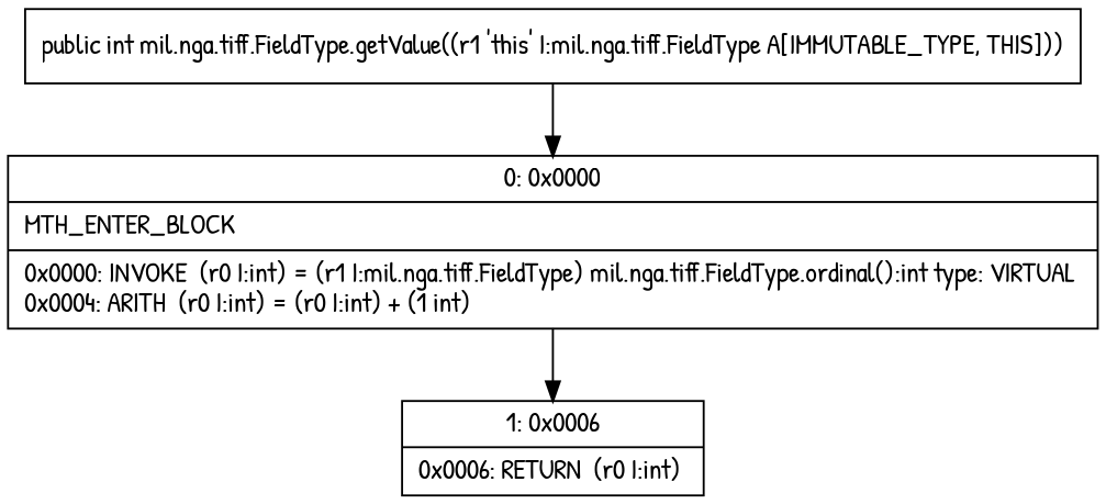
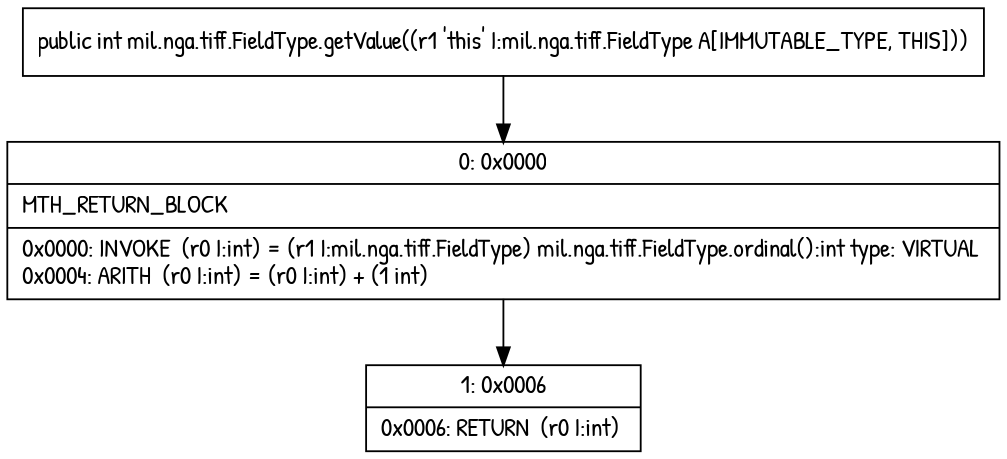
  digraph {
    fontname="Patrick Hand"
    node [shape=record fontname="Patrick Hand"]
    edge [fontname="Patrick Hand"]
-   n1 [label="{0\:\ 0x0000|MTH_ENTER_BLOCK\l|0x0000: INVOKE  (r0 I:int) = (r1 I:mil.nga.tiff.FieldType) mil.nga.tiff.FieldType.ordinal():int type: VIRTUAL \l0x0004: ARITH  (r0 I:int) = (r0 I:int) + (1 int) \l}"]
+   n1 [label="{0\:\ 0x0000|MTH_RETURN_BLOCK\l|0x0000: INVOKE  (r0 I:int) = (r1 I:mil.nga.tiff.FieldType) mil.nga.tiff.FieldType.ordinal():int type: VIRTUAL \l0x0004: ARITH  (r0 I:int) = (r0 I:int) + (1 int) \l}"]
    n2 [label="{1\:\ 0x0006|0x0006: RETURN  (r0 I:int) \l}"]
    n3 [label="{public int mil.nga.tiff.FieldType.getValue((r1 'this' I:mil.nga.tiff.FieldType A[IMMUTABLE_TYPE, THIS])) }"]
    n1 -> n2
    n3 -> n1
  }
